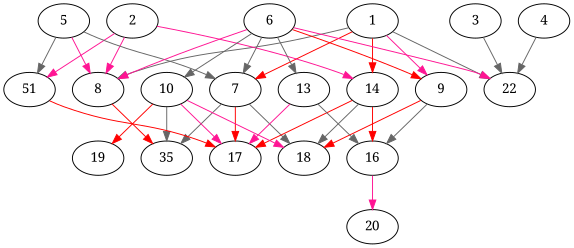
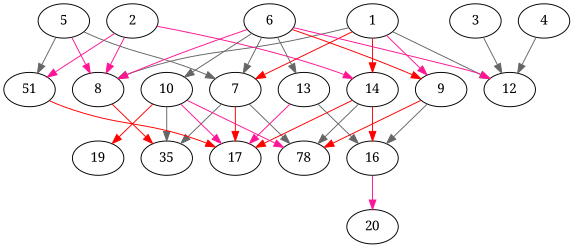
  digraph {
    fontname="Noto Serif"
    node [alpha=0.17 fontname="Noto Serif"]
    edge [color=gray40 fontname="Noto Serif"]
    1 [expect_size=19824640]
    7 [alpha=0.06 expect_size=37045248]
    8 [alpha=0.12 expect_size=10187776]
    9 [alpha=0.08 expect_size=21479424]
-   12 [alpha=0.20 expect_size=31532032 label=22]
+   12 [alpha=0.20 expect_size=31532032]
    14 [alpha=0.12 expect_size=33106944]
    n7 [alpha=0.04 expect_size=25214976 label=35]
    17 [alpha=0.16 expect_size=47407104]
-   18 [alpha=0.10 expect_size=14322688]
+   18 [alpha=0.10 expect_size=14322688 label=78]
    16 [alpha=0.09 expect_size=40434688]
    10 [alpha=0.13 expect_size=33875968]
    19 [alpha=0.11 expect_size=41692160]
    20 [alpha=0.03 expect_size=13924352]
    2 [alpha=0.01 expect_size=11865088]
    n15 [expect_size=37927936 label=51]
    3 [alpha=0.20 expect_size=17104896]
    4 [expect_size=18357248]
    5 [alpha=0.06 expect_size=27018240]
    6 [alpha=0.03 expect_size=11820032]
    13 [alpha=0.05 expect_size=33872896]
    1 -> 7 [color=red]
    1 -> 8
    1 -> 9 [color=deeppink]
    1 -> 12
    1 -> 14 [color=red]
    7 -> n7
    7 -> 17 [color=red]
    7 -> 18
    8 -> n7 [color=red]
    9 -> 18 [color=red]
    9 -> 16
    14 -> 17 [color=red]
    14 -> 18
    14 -> 16 [color=red]
    16 -> 20 [color=deeppink]
    10 -> n7
    10 -> 17 [color=deeppink]
    10 -> 18 [color=deeppink]
    10 -> 19 [color=red]
    2 -> 8 [color=deeppink]
    2 -> 14 [color=deeppink]
    2 -> n15 [color=deeppink]
    n15 -> 17 [color=red]
    3 -> 12
    4 -> 12
    5 -> 7
    5 -> 8 [color=deeppink]
    5 -> n15
    6 -> 7
    6 -> 8 [color=deeppink]
    6 -> 9 [color=red]
    6 -> 12 [color=deeppink]
    6 -> 10
    6 -> 13
    13 -> 17 [color=deeppink]
    13 -> 16
  }
